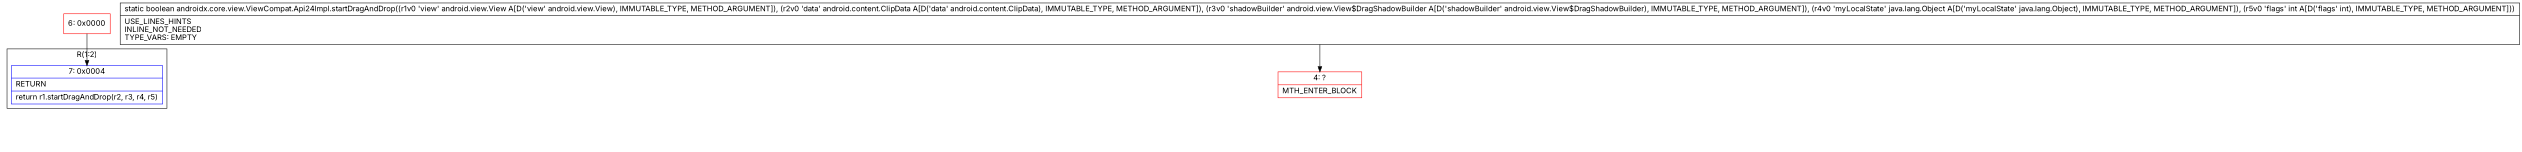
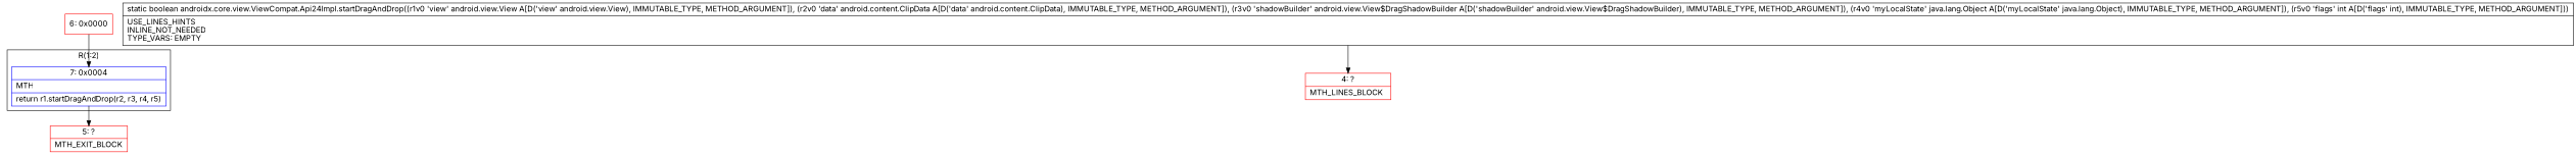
  digraph {
    fontname=Inter
    node [color=red fontname=Inter shape=record]
    edge [fontname=Inter]
-   n1 [color=blue label="{7\:\ 0x0004|RETURN\l|return r1.startDragAndDrop(r2, r3, r4, r5)\l}"]
-   n3 [label="{4\:\ ?|MTH_ENTER_BLOCK\l}"]
+   n1 [color=blue label="{7\:\ 0x0004|MTH\l|return r1.startDragAndDrop(r2, r3, r4, r5)\l}"]
+   n2 [label="{5\:\ ?|MTH_EXIT_BLOCK\l}"]
+   n3 [label="{4\:\ ?|MTH_LINES_BLOCK\l}"]
    n4 [label="{6\:\ 0x0000}"]
    n5 [label="{static boolean androidx.core.view.ViewCompat.Api24Impl.startDragAndDrop((r1v0 'view' android.view.View A[D('view' android.view.View), IMMUTABLE_TYPE, METHOD_ARGUMENT]), (r2v0 'data' android.content.ClipData A[D('data' android.content.ClipData), IMMUTABLE_TYPE, METHOD_ARGUMENT]), (r3v0 'shadowBuilder' android.view.View$DragShadowBuilder A[D('shadowBuilder' android.view.View$DragShadowBuilder), IMMUTABLE_TYPE, METHOD_ARGUMENT]), (r4v0 'myLocalState' java.lang.Object A[D('myLocalState' java.lang.Object), IMMUTABLE_TYPE, METHOD_ARGUMENT]), (r5v0 'flags' int A[D('flags' int), IMMUTABLE_TYPE, METHOD_ARGUMENT]))  | USE_LINES_HINTS\lINLINE_NOT_NEEDED\lTYPE_VARS: EMPTY\l}" color=""]
    subgraph cluster_1 {
      label="R(1:2)"
      n1
    }
+   n1 -> n2
    n4 -> n1
    n5 -> n3
  }
